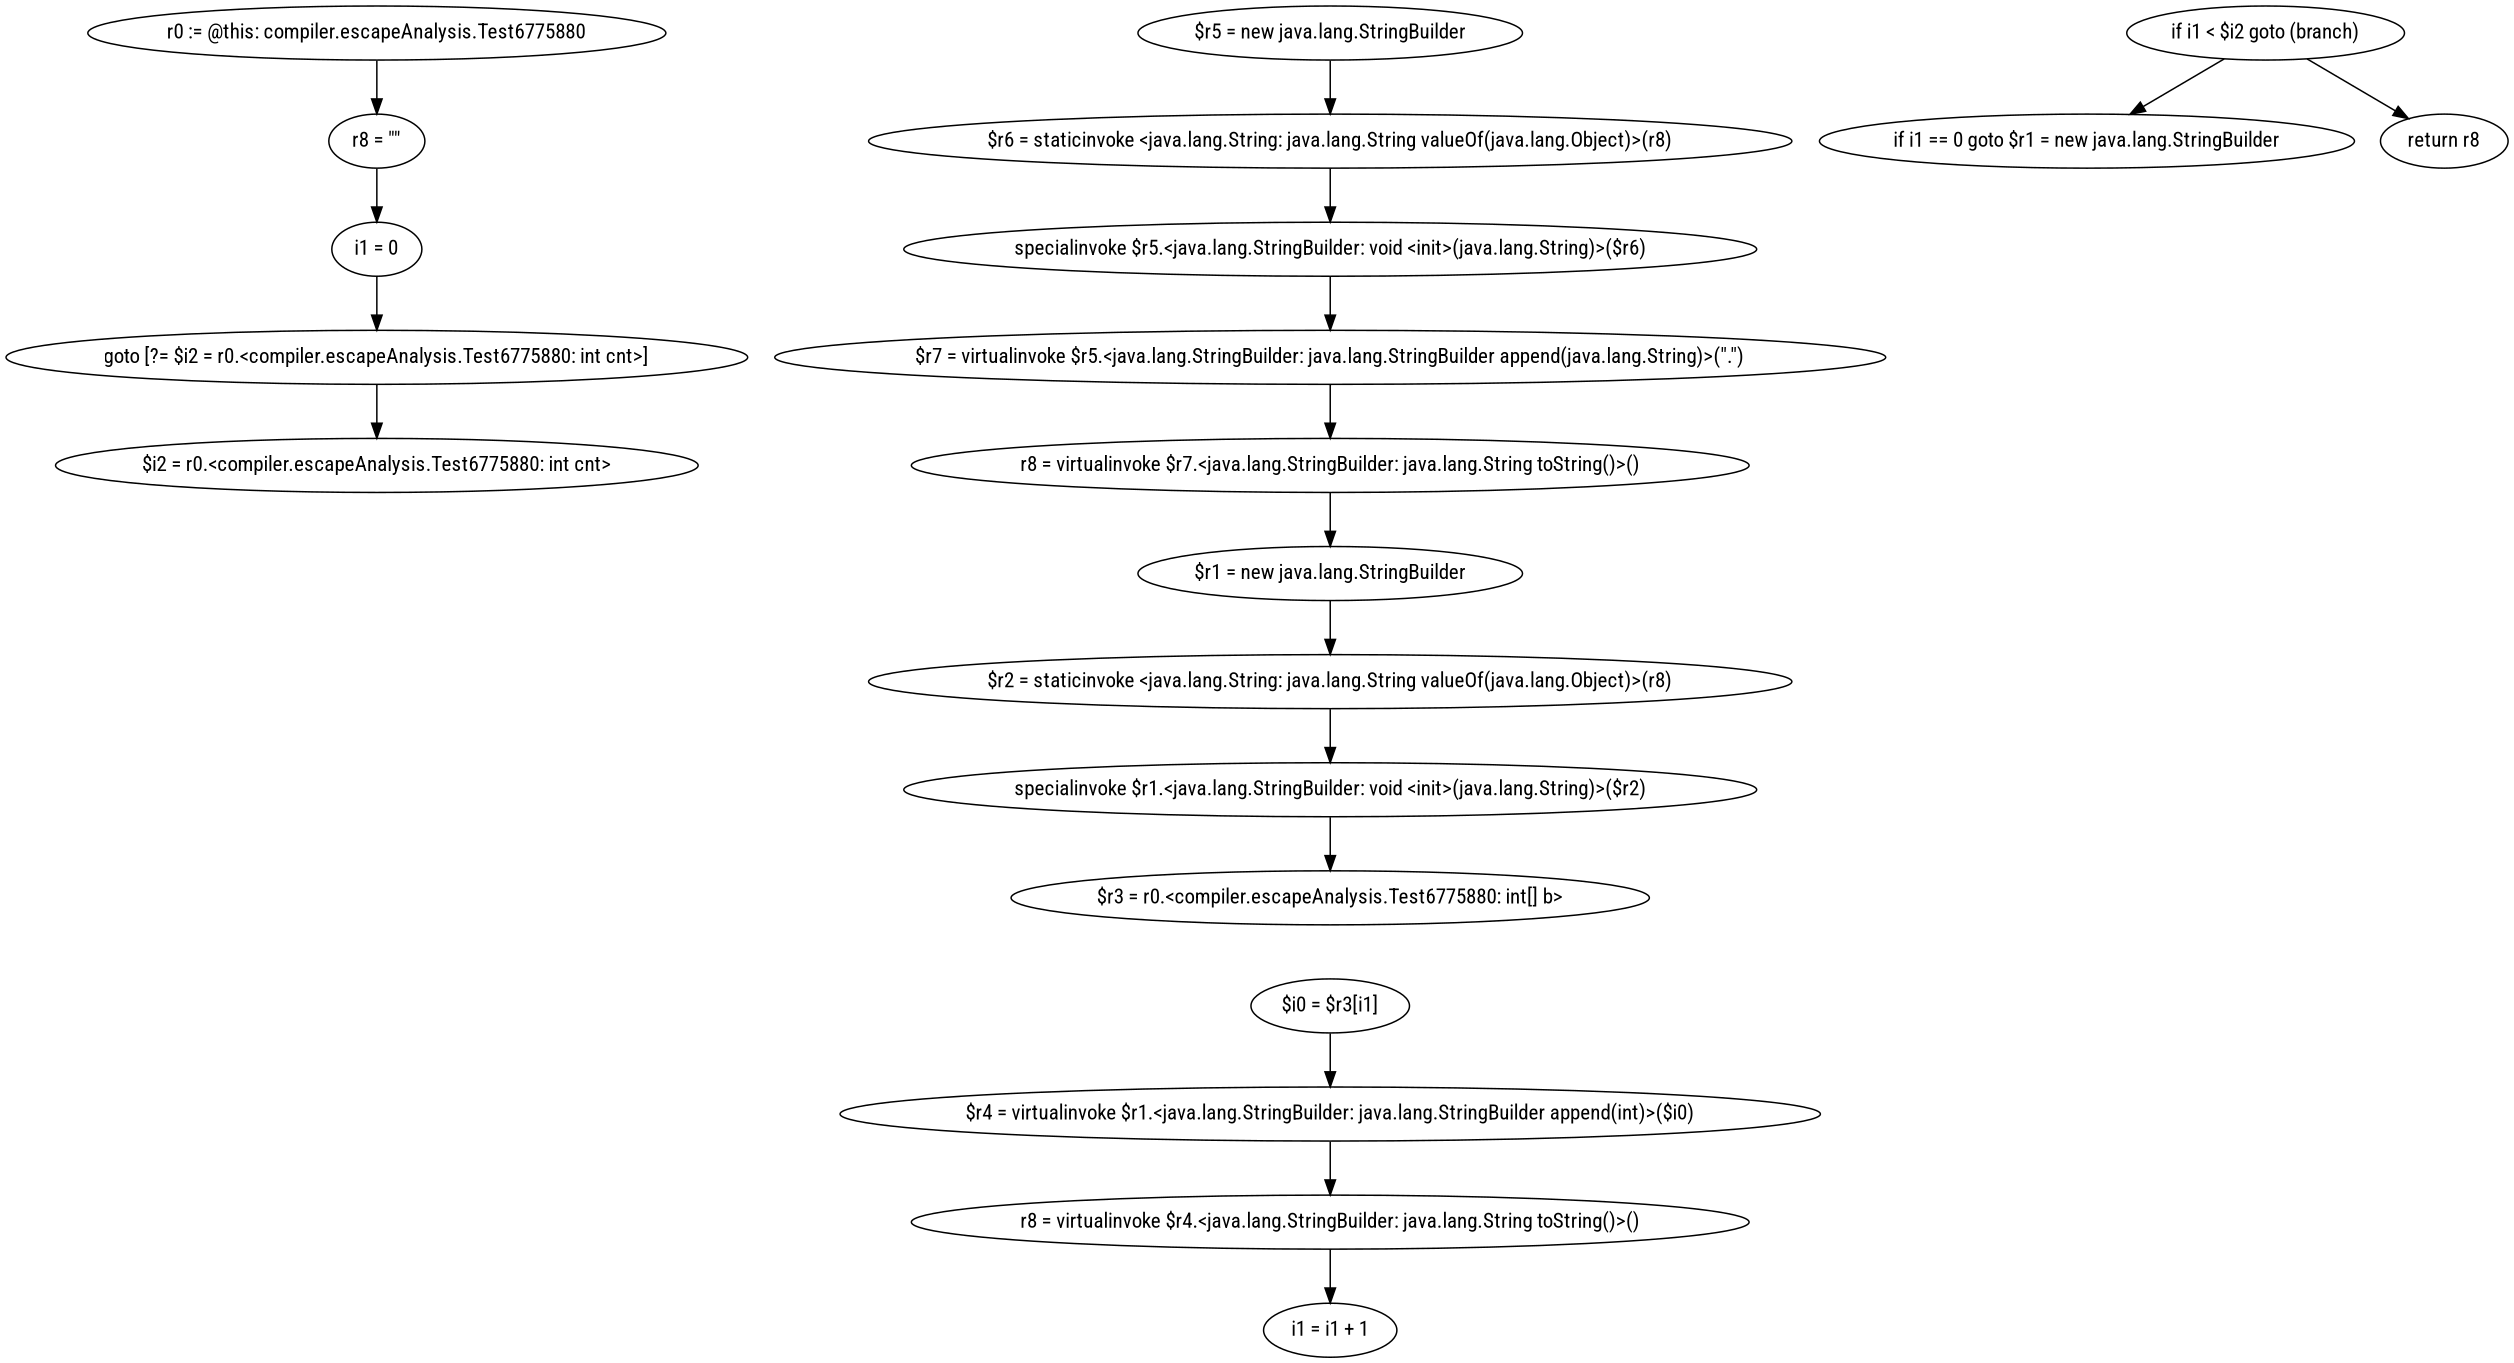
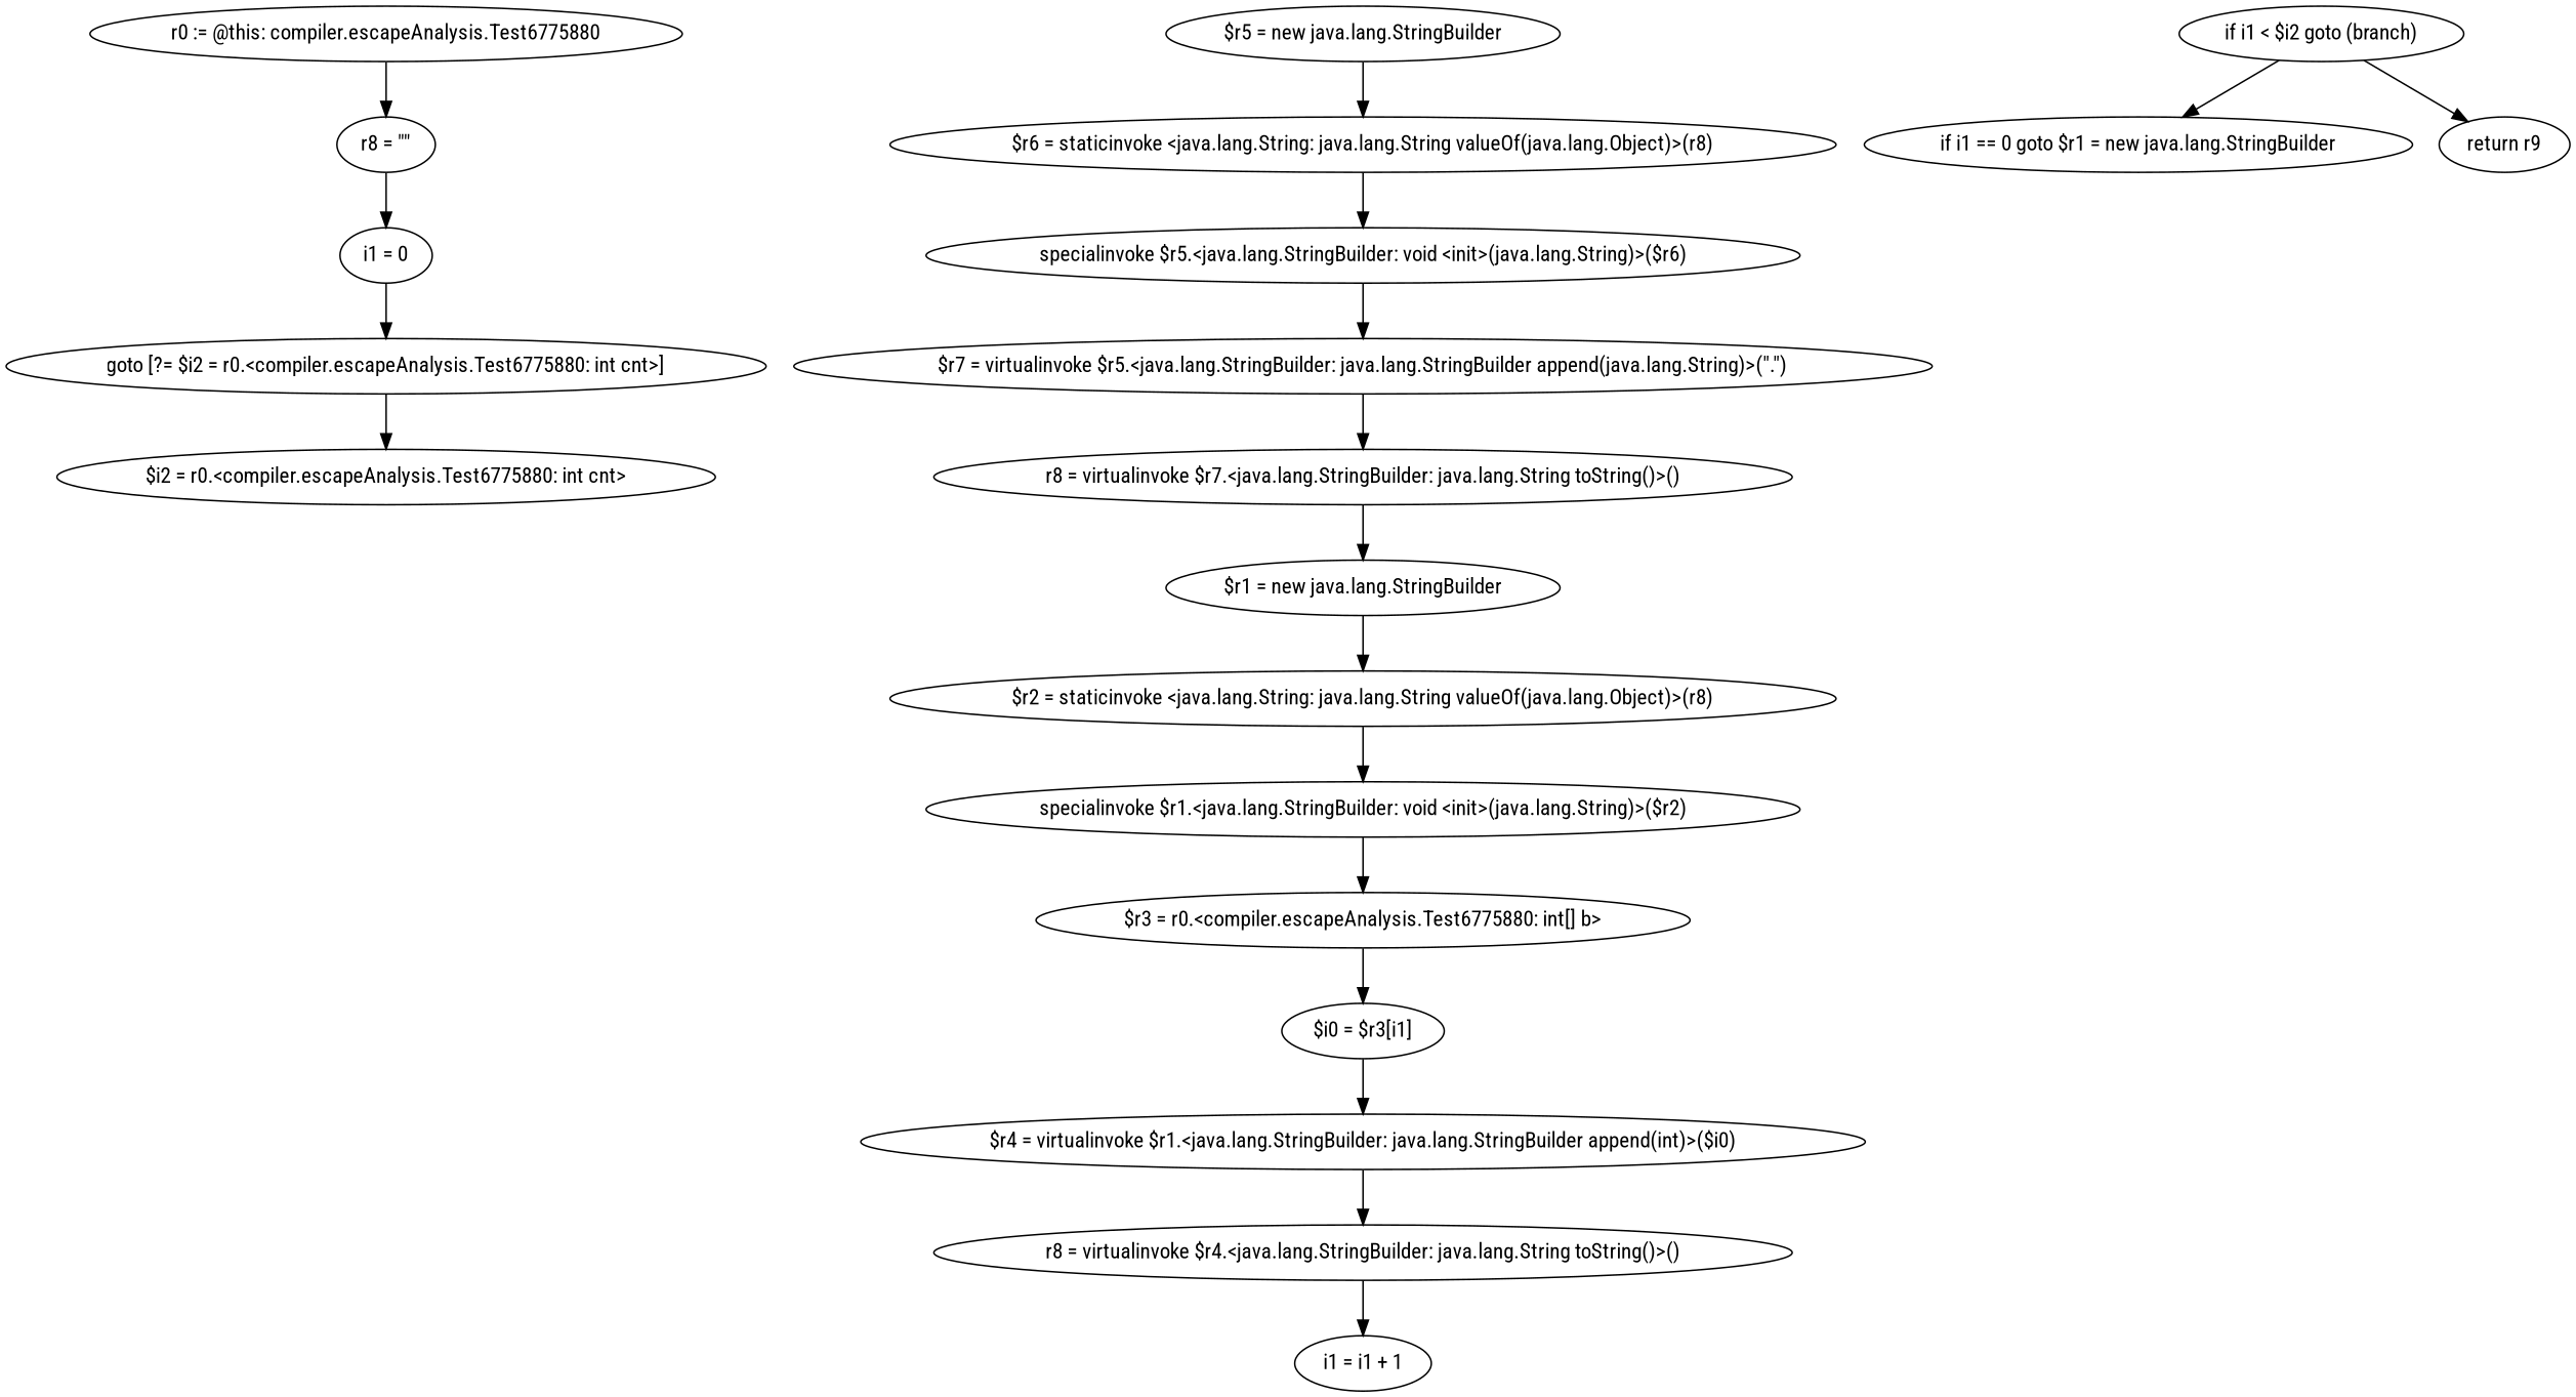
  digraph {
    fontname="Roboto Condensed"
    node [fontname="Roboto Condensed"]
    edge [fontname="Roboto Condensed"]
    "r0 := @this: compiler.escapeAnalysis.Test6775880"
    "r8 = \"\""
    "i1 = 0"
    "goto [?= $i2 = r0.<compiler.escapeAnalysis.Test6775880: int cnt>]"
    "$i2 = r0.<compiler.escapeAnalysis.Test6775880: int cnt>"
    "$r5 = new java.lang.StringBuilder"
    "$r6 = staticinvoke <java.lang.String: java.lang.String valueOf(java.lang.Object)>(r8)"
    "$r1 = new java.lang.StringBuilder"
    "$r2 = staticinvoke <java.lang.String: java.lang.String valueOf(java.lang.Object)>(r8)"
    "specialinvoke $r5.<java.lang.StringBuilder: void <init>(java.lang.String)>($r6)"
    "$r7 = virtualinvoke $r5.<java.lang.StringBuilder: java.lang.StringBuilder append(java.lang.String)>(\".\")"
    "r8 = virtualinvoke $r7.<java.lang.StringBuilder: java.lang.String toString()>()"
    "specialinvoke $r1.<java.lang.StringBuilder: void <init>(java.lang.String)>($r2)"
    "$r3 = r0.<compiler.escapeAnalysis.Test6775880: int[] b>"
    "$i0 = $r3[i1]"
    "$r4 = virtualinvoke $r1.<java.lang.StringBuilder: java.lang.StringBuilder append(int)>($i0)"
    "r8 = virtualinvoke $r4.<java.lang.StringBuilder: java.lang.String toString()>()"
    "i1 = i1 + 1"
    "if i1 < $i2 goto (branch)"
    "if i1 == 0 goto $r1 = new java.lang.StringBuilder"
-   "return r8"
+   "return r8" [label="return r9"]
    "r0 := @this: compiler.escapeAnalysis.Test6775880" -> "r8 = \"\""
    "r8 = \"\"" -> "i1 = 0"
    "i1 = 0" -> "goto [?= $i2 = r0.<compiler.escapeAnalysis.Test6775880: int cnt>]"
    "goto [?= $i2 = r0.<compiler.escapeAnalysis.Test6775880: int cnt>]" -> "$i2 = r0.<compiler.escapeAnalysis.Test6775880: int cnt>"
    "$r5 = new java.lang.StringBuilder" -> "$r6 = staticinvoke <java.lang.String: java.lang.String valueOf(java.lang.Object)>(r8)"
    "$r6 = staticinvoke <java.lang.String: java.lang.String valueOf(java.lang.Object)>(r8)" -> "specialinvoke $r5.<java.lang.StringBuilder: void <init>(java.lang.String)>($r6)"
    "$r1 = new java.lang.StringBuilder" -> "$r2 = staticinvoke <java.lang.String: java.lang.String valueOf(java.lang.Object)>(r8)"
    "$r2 = staticinvoke <java.lang.String: java.lang.String valueOf(java.lang.Object)>(r8)" -> "specialinvoke $r1.<java.lang.StringBuilder: void <init>(java.lang.String)>($r2)"
    "specialinvoke $r5.<java.lang.StringBuilder: void <init>(java.lang.String)>($r6)" -> "$r7 = virtualinvoke $r5.<java.lang.StringBuilder: java.lang.StringBuilder append(java.lang.String)>(\".\")"
    "$r7 = virtualinvoke $r5.<java.lang.StringBuilder: java.lang.StringBuilder append(java.lang.String)>(\".\")" -> "r8 = virtualinvoke $r7.<java.lang.StringBuilder: java.lang.String toString()>()"
    "r8 = virtualinvoke $r7.<java.lang.StringBuilder: java.lang.String toString()>()" -> "$r1 = new java.lang.StringBuilder"
    "specialinvoke $r1.<java.lang.StringBuilder: void <init>(java.lang.String)>($r2)" -> "$r3 = r0.<compiler.escapeAnalysis.Test6775880: int[] b>"
+   "$r3 = r0.<compiler.escapeAnalysis.Test6775880: int[] b>" -> "$i0 = $r3[i1]"
    "$i0 = $r3[i1]" -> "$r4 = virtualinvoke $r1.<java.lang.StringBuilder: java.lang.StringBuilder append(int)>($i0)"
    "$r4 = virtualinvoke $r1.<java.lang.StringBuilder: java.lang.StringBuilder append(int)>($i0)" -> "r8 = virtualinvoke $r4.<java.lang.StringBuilder: java.lang.String toString()>()"
    "r8 = virtualinvoke $r4.<java.lang.StringBuilder: java.lang.String toString()>()" -> "i1 = i1 + 1"
    "if i1 < $i2 goto (branch)" -> "if i1 == 0 goto $r1 = new java.lang.StringBuilder"
    "if i1 < $i2 goto (branch)" -> "return r8"
  }
